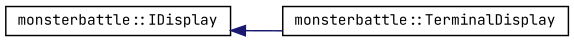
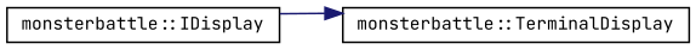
  digraph {
    rankdir=LR
    fontname="JetBrains Mono"
    node [color=black fillcolor=white fontname="JetBrains Mono" fontsize=10 shape=record style=filled]
    n1 [height=0.2 label="monsterbattle::IDisplay" width=0.4]
    n2 [height=0.2 label="monsterbattle::TerminalDisplay" width=0.4]
-   n1 -> n2 [color=midnightblue dir=back fontname="JetBrains Mono" fontsize=10 labelfontname=Helvetica labelfontsize=10 style=solid]
+   n2 -> n1 [color=midnightblue dir=back fontname="JetBrains Mono" fontsize=10 labelfontname=Helvetica labelfontsize=10 style=solid]
  }
